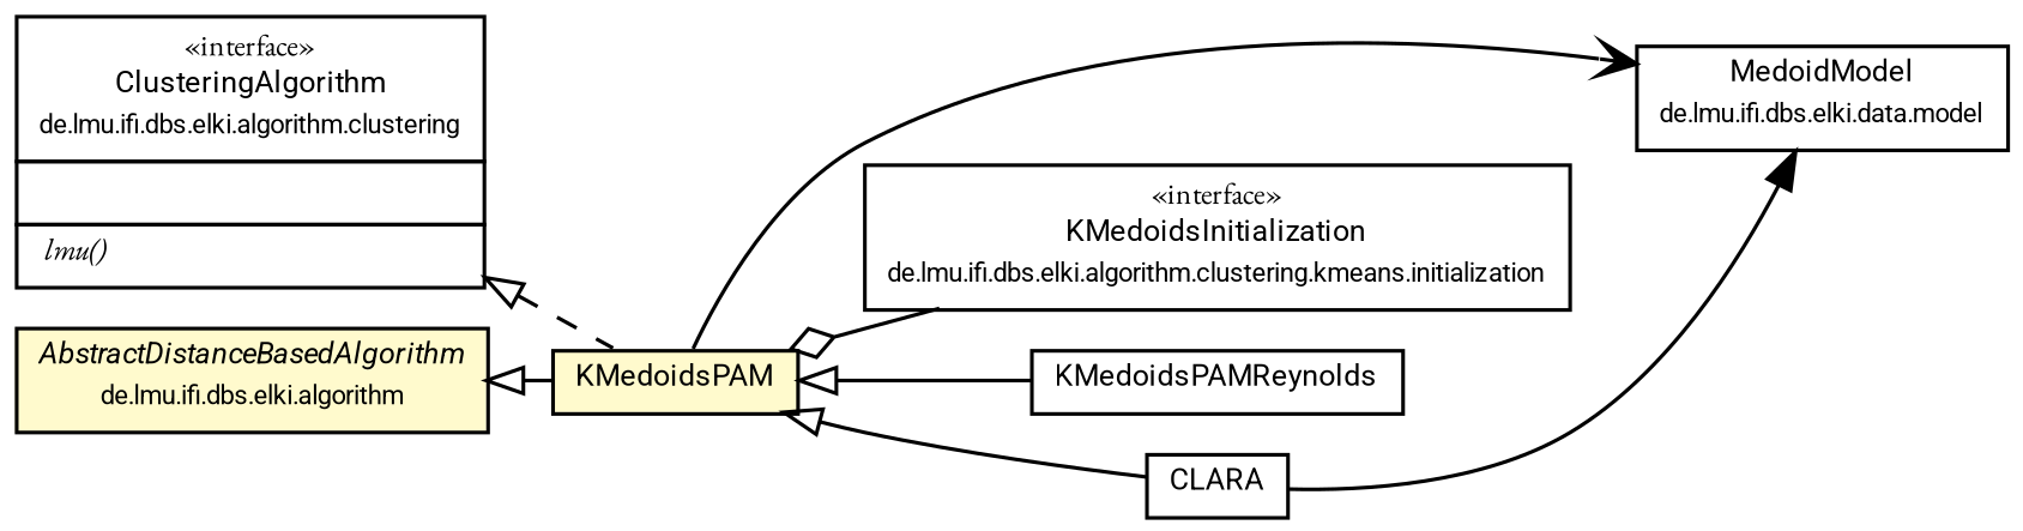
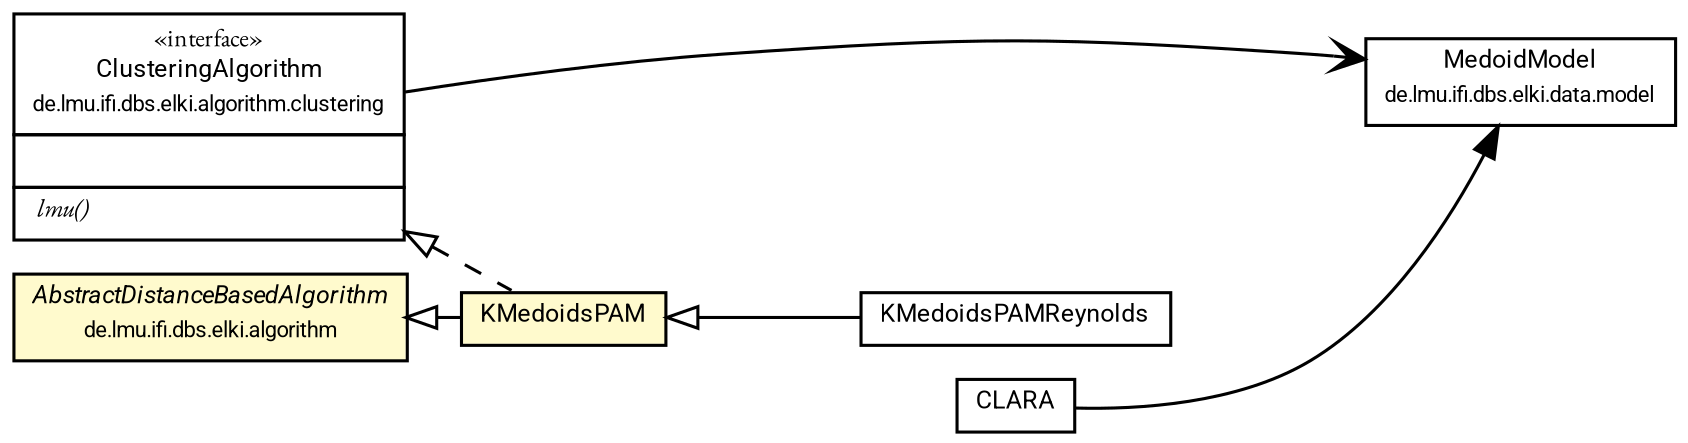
  digraph {
    fontname="EB Garamond"
    nodesep=0.15
    rankdir=LR
    ranksep=0.25
    node [fontcolor=black fontname="EB Garamond" fontsize=8 margin=0 shape=plaintext]
    edge [color=black fontname="EB Garamond" fontsize=7 labelfontname=Roboto labelfontsize=7 weight=10 arrowtail=empty dir=back]
    n1 [height=0 label=<<table title="de.lmu.ifi.dbs.elki.data.model.MedoidModel" border="0" cellborder="1" cellspacing="0" cellpadding="2" href="../../../data/model/MedoidModel.html" target="_parent"> 		<tr><td><table border="0" cellspacing="0" cellpadding="1"> 		<tr><td align="center" balign="center"> <font face="Roboto">MedoidModel</font> </td></tr> 		<tr><td align="center" balign="center"> <font face="Roboto" point-size="7.0">de.lmu.ifi.dbs.elki.data.model</font> </td></tr> 		</table></td></tr> 		</table>> width=0]
-   n2 [height=0 label=<<table title="de.lmu.ifi.dbs.elki.algorithm.clustering.kmeans.initialization.KMedoidsInitialization" border="0" cellborder="1" cellspacing="0" cellpadding="2" href="initialization/KMedoidsInitialization.html" target="_parent"> 		<tr><td><table border="0" cellspacing="0" cellpadding="1"> 		<tr><td align="center" balign="center"> &#171;interface&#187; </td></tr> 		<tr><td align="center" balign="center"> <font face="Roboto">KMedoidsInitialization</font> </td></tr> 		<tr><td align="center" balign="center"> <font face="Roboto" point-size="7.0">de.lmu.ifi.dbs.elki.algorithm.clustering.kmeans.initialization</font> </td></tr> 		</table></td></tr> 		</table>> width=0]
    n3 [height=0 label=<<table title="de.lmu.ifi.dbs.elki.algorithm.clustering.kmeans.KMedoidsPAM" border="0" cellborder="1" cellspacing="0" cellpadding="2" bgcolor="lemonChiffon" href="KMedoidsPAM.html" target="_parent"> 		<tr><td><table border="0" cellspacing="0" cellpadding="1"> 		<tr><td align="center" balign="center"> <font face="Roboto">KMedoidsPAM</font> </td></tr> 		</table></td></tr> 		</table>> width=0]
    n4 [height=0 label=<<table title="de.lmu.ifi.dbs.elki.algorithm.clustering.kmeans.KMedoidsPAMReynolds" border="0" cellborder="1" cellspacing="0" cellpadding="2" href="KMedoidsPAMReynolds.html" target="_parent"> 		<tr><td><table border="0" cellspacing="0" cellpadding="1"> 		<tr><td align="center" balign="center"> <font face="Roboto">KMedoidsPAMReynolds</font> </td></tr> 		</table></td></tr> 		</table>> width=0]
    n5 [height=0 label=<<table title="de.lmu.ifi.dbs.elki.algorithm.clustering.kmeans.CLARA" border="0" cellborder="1" cellspacing="0" cellpadding="2" href="CLARA.html" target="_parent"> 		<tr><td><table border="0" cellspacing="0" cellpadding="1"> 		<tr><td align="center" balign="center"> <font face="Roboto">CLARA</font> </td></tr> 		</table></td></tr> 		</table>> width=0]
    n6 [height=0 label=<<table title="de.lmu.ifi.dbs.elki.algorithm.clustering.ClusteringAlgorithm" border="0" cellborder="1" cellspacing="0" cellpadding="2" href="../ClusteringAlgorithm.html" target="_parent"> 		<tr><td><table border="0" cellspacing="0" cellpadding="1"> 		<tr><td align="center" balign="center"> &#171;interface&#187; </td></tr> 		<tr><td align="center" balign="center"> <font face="Roboto">ClusteringAlgorithm</font> </td></tr> 		<tr><td align="center" balign="center"> <font face="Roboto" point-size="7.0">de.lmu.ifi.dbs.elki.algorithm.clustering</font> </td></tr> 		</table></td></tr> 		<tr><td><table border="0" cellspacing="0" cellpadding="1"> 		<tr><td align="left" balign="left">  </td></tr> 		</table></td></tr> 		<tr><td><table border="0" cellspacing="0" cellpadding="1"> 		<tr><td align="left" balign="left"> <i> lmu()</i> </td></tr> 		</table></td></tr> 		</table>> width=0]
    n7 [height=0 label=<<table title="de.lmu.ifi.dbs.elki.algorithm.AbstractDistanceBasedAlgorithm" border="0" cellborder="1" cellspacing="0" cellpadding="2" bgcolor="LemonChiffon" href="../../AbstractDistanceBasedAlgorithm.html" target="_parent"> 		<tr><td><table border="0" cellspacing="0" cellpadding="1"> 		<tr><td align="center" balign="center"> <font face="Roboto"><i>AbstractDistanceBasedAlgorithm</i></font> </td></tr> 		<tr><td align="center" balign="center"> <font face="Roboto" point-size="7.0">de.lmu.ifi.dbs.elki.algorithm</font> </td></tr> 		</table></td></tr> 		</table>> width=0]
-   n3 -> n1 [arrowhead=open weight=1 arrowtail="" dir=""]
-   n3 -> n2 [arrowhead=none arrowtail=ediamond weight=4]
+   n6 -> n1 [arrowhead=open weight=1 arrowtail="" dir=""]
    n3 -> n4
-   n3 -> n5
    n5 -> n1 [arrowhead=normal weight=1 arrowtail="" dir=""]
    n6 -> n3 [style=dashed weight=9]
    n7 -> n3
  }
